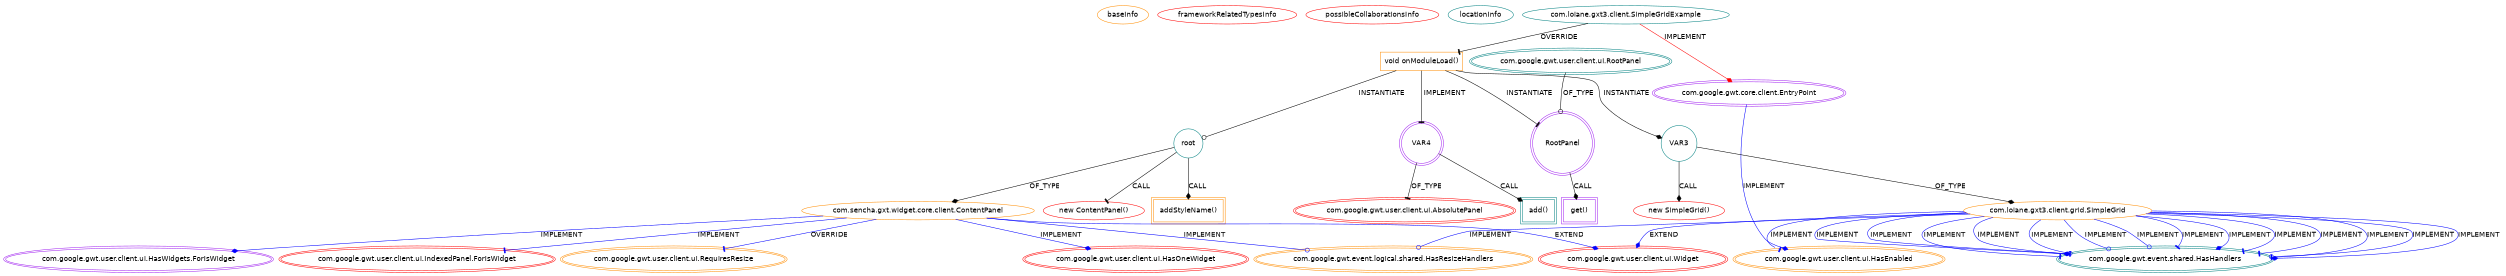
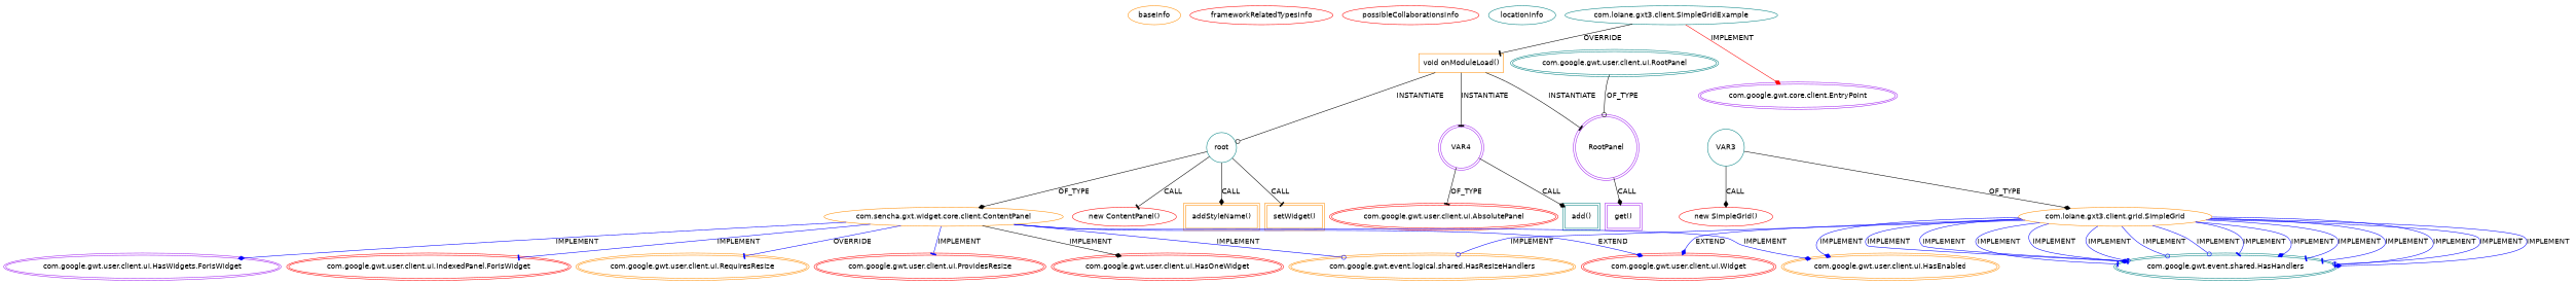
  digraph {
    fontname="DejaVu Sans"
    node [color=darkorange fontname="DejaVu Sans" isFrameworkType=true vertexType=FRAMEWORK_INTERFACE_TYPE peripheries=2]
    edge [arrowhead=diamond color=blue fontname="DejaVu Sans"]
    baseInfo [category=extension_graph graphId=3632 isAnonymous=false possibleRelation=true isFrameworkType="" vertexType="" peripheries=""]
    frameworkRelatedTypesInfo [0="com.google.gwt.core.client.EntryPoint" color=red isFrameworkType="" vertexType="" peripheries=""]
    possibleCollaborationsInfo [0="3632~OVERRIDING_METHOD_DECLARATION-INSTANTIATION-~com.google.gwt.core.client.EntryPoint ~com.google.gwt.user.client.ui.Widget com.google.gwt.event.logical.shared.HasResizeHandlers com.google.gwt.user.client.ui.HasEnabled com.google.gwt.user.client.ui.HasWidgets.ForIsWidget com.google.gwt.user.client.ui.IndexedPanel.ForIsWidget com.google.gwt.user.client.ui.RequiresResize com.google.gwt.user.client.ui.ProvidesResize com.google.gwt.user.client.ui.HasOneWidget ~false~false" 1="3632~OVERRIDING_METHOD_DECLARATION-INSTANTIATION-~com.google.gwt.core.client.EntryPoint ~com.google.gwt.user.client.ui.Widget com.google.gwt.event.logical.shared.HasResizeHandlers com.google.gwt.user.client.ui.HasEnabled com.google.gwt.event.shared.HasHandlers com.google.gwt.event.shared.HasHandlers com.google.gwt.event.shared.HasHandlers com.google.gwt.event.shared.HasHandlers com.google.gwt.event.shared.HasHandlers com.google.gwt.event.shared.HasHandlers com.google.gwt.event.shared.HasHandlers com.google.gwt.event.shared.HasHandlers com.google.gwt.event.shared.HasHandlers com.google.gwt.event.shared.HasHandlers com.google.gwt.event.shared.HasHandlers com.google.gwt.event.shared.HasHandlers com.google.gwt.event.shared.HasHandlers com.google.gwt.event.shared.HasHandlers ~false~false" color=red isFrameworkType="" vertexType="" peripheries=""]
    locationInfo [color=teal contextSignature=SimpleGridExample filePath="/loiane-sencha-gxt3-simple-grid/sencha-gxt3-simple-grid-master/src/com/loiane/gxt3/client/SimpleGridExample.java" graphId=3632 projectName="loiane-sencha-gxt3-simple-grid" isFrameworkType="" vertexType="" peripheries=""]
    n5 [color=teal isFrameworkType=false label="com.loiane.gxt3.client.SimpleGridExample" vertexType=ROOT_CLIENT_CLASS_DECLARATION peripheries=""]
    n6 [color=purple label="com.google.gwt.core.client.EntryPoint"]
    n7 [isFrameworkType=false label="void onModuleLoad()" shape=box vertexType=OVERRIDING_METHOD_DECLARATION peripheries=""]
    n8 [color=teal isFrameworkType=false label=root shape=circle vertexType=VARIABLE_EXPRESION peripheries=""]
    n9 [color=teal isFrameworkType=false label=VAR3 shape=circle vertexType=VARIABLE_EXPRESION peripheries=""]
    n10 [color=purple label=VAR4 shape=circle vertexType=VARIABLE_EXPRESION]
    n11 [color=purple label=RootPanel shape=circle vertexType=VARIABLE_EXPRESION]
    n12 [isFrameworkType=false label="com.sencha.gxt.widget.core.client.ContentPanel" vertexType=REFERENCE_CLIENT_CLASS_DECLARATION peripheries=""]
    n13 [color=red isFrameworkType=false label="new ContentPanel()" vertexType=CONSTRUCTOR_CALL peripheries=""]
    n14 [label="addStyleName()" shape=box vertexType=INSIDE_CALL]
+   n15 [label="setWidget()" shape=box vertexType=INSIDE_CALL]
    n16 [isFrameworkType=false label="com.loiane.gxt3.client.grid.SimpleGrid" vertexType=REFERENCE_CLIENT_CLASS_DECLARATION peripheries=""]
    n17 [color=red isFrameworkType=false label="new SimpleGrid()" vertexType=CONSTRUCTOR_CALL peripheries=""]
    n18 [color=red label="com.google.gwt.user.client.ui.AbsolutePanel" vertexType=FRAMEWORK_CLASS_TYPE]
    n19 [color=teal label="add()" shape=box vertexType=INSIDE_CALL]
    n20 [color=purple label="get()" shape=box vertexType=INSIDE_CALL]
    n21 [color=red label="com.google.gwt.user.client.ui.Widget" vertexType=FRAMEWORK_CLASS_TYPE]
    n22 [label="com.google.gwt.event.logical.shared.HasResizeHandlers"]
    n23 [label="com.google.gwt.user.client.ui.HasEnabled"]
    n24 [color=purple label="com.google.gwt.user.client.ui.HasWidgets.ForIsWidget"]
    n25 [color=red label="com.google.gwt.user.client.ui.IndexedPanel.ForIsWidget"]
    n26 [label="com.google.gwt.user.client.ui.RequiresResize"]
+   n27 [color=red label="com.google.gwt.user.client.ui.ProvidesResize"]
    n28 [color=red label="com.google.gwt.user.client.ui.HasOneWidget"]
    n29 [color=teal label="com.google.gwt.event.shared.HasHandlers"]
    n30 [color=teal label="com.google.gwt.user.client.ui.RootPanel" vertexType=FRAMEWORK_CLASS_TYPE]
    n5 -> n6 [color=red label=IMPLEMENT]
    n5 -> n7 [arrowhead=tee label=OVERRIDE color=""]
    n7 -> n8 [arrowhead=odot label=INSTANTIATE color=""]
-   n7 -> n9 [label=INSTANTIATE color=""]
-   n7 -> n10 [arrowhead=tee label=IMPLEMENT color=""]
+   n7 -> n10 [arrowhead=tee label=INSTANTIATE color=""]
    n7 -> n11 [arrowhead=tee label=INSTANTIATE color=""]
    n8 -> n12 [label=OF_TYPE color=""]
    n8 -> n13 [arrowhead=tee label=CALL color=""]
    n8 -> n14 [label=CALL color=""]
+   n8 -> n15 [arrowhead=tee label=CALL color=""]
    n9 -> n16 [label=OF_TYPE color=""]
    n9 -> n17 [label=CALL color=""]
    n10 -> n18 [arrowhead=tee label=OF_TYPE color=""]
    n10 -> n19 [label=CALL color=""]
    n11 -> n20 [label=CALL color=""]
    n12 -> n21 [label=EXTEND]
    n12 -> n22 [arrowhead=odot label=IMPLEMENT]
-   n6 -> n23 [label=IMPLEMENT]
+   n12 -> n23 [label=IMPLEMENT]
    n12 -> n24 [label=IMPLEMENT]
    n12 -> n25 [arrowhead=tee label=IMPLEMENT]
    n12 -> n26 [arrowhead=tee label=OVERRIDE]
-   n12 -> n28 [label=IMPLEMENT]
+   n12 -> n27 [arrowhead=tee label=IMPLEMENT]
+   n12 -> n28 [color=black label=IMPLEMENT]
    n16 -> n21 [label=EXTEND]
    n16 -> n22 [arrowhead=odot label=IMPLEMENT]
-   n16 -> n23 [arrowhead=tee label=IMPLEMENT]
+   n16 -> n23 [label=IMPLEMENT]
    n16 -> n29 [label=IMPLEMENT]
    n16 -> n29 [arrowhead=tee label=IMPLEMENT]
    n16 -> n29 [arrowhead=tee label=IMPLEMENT]
    n16 -> n29 [label=IMPLEMENT]
    n16 -> n29 [arrowhead=odot label=IMPLEMENT]
    n16 -> n29 [arrowhead=odot label=IMPLEMENT]
    n16 -> n29 [arrowhead=odot label=IMPLEMENT]
    n16 -> n29 [arrowhead=tee label=IMPLEMENT]
    n16 -> n29 [label=IMPLEMENT]
    n16 -> n29 [arrowhead=tee label=IMPLEMENT]
    n16 -> n29 [arrowhead=tee label=IMPLEMENT]
    n16 -> n29 [arrowhead=tee label=IMPLEMENT]
    n16 -> n29 [arrowhead=odot label=IMPLEMENT]
    n16 -> n29 [label=IMPLEMENT]
    n30 -> n11 [arrowhead=odot label=OF_TYPE color=""]
  }
